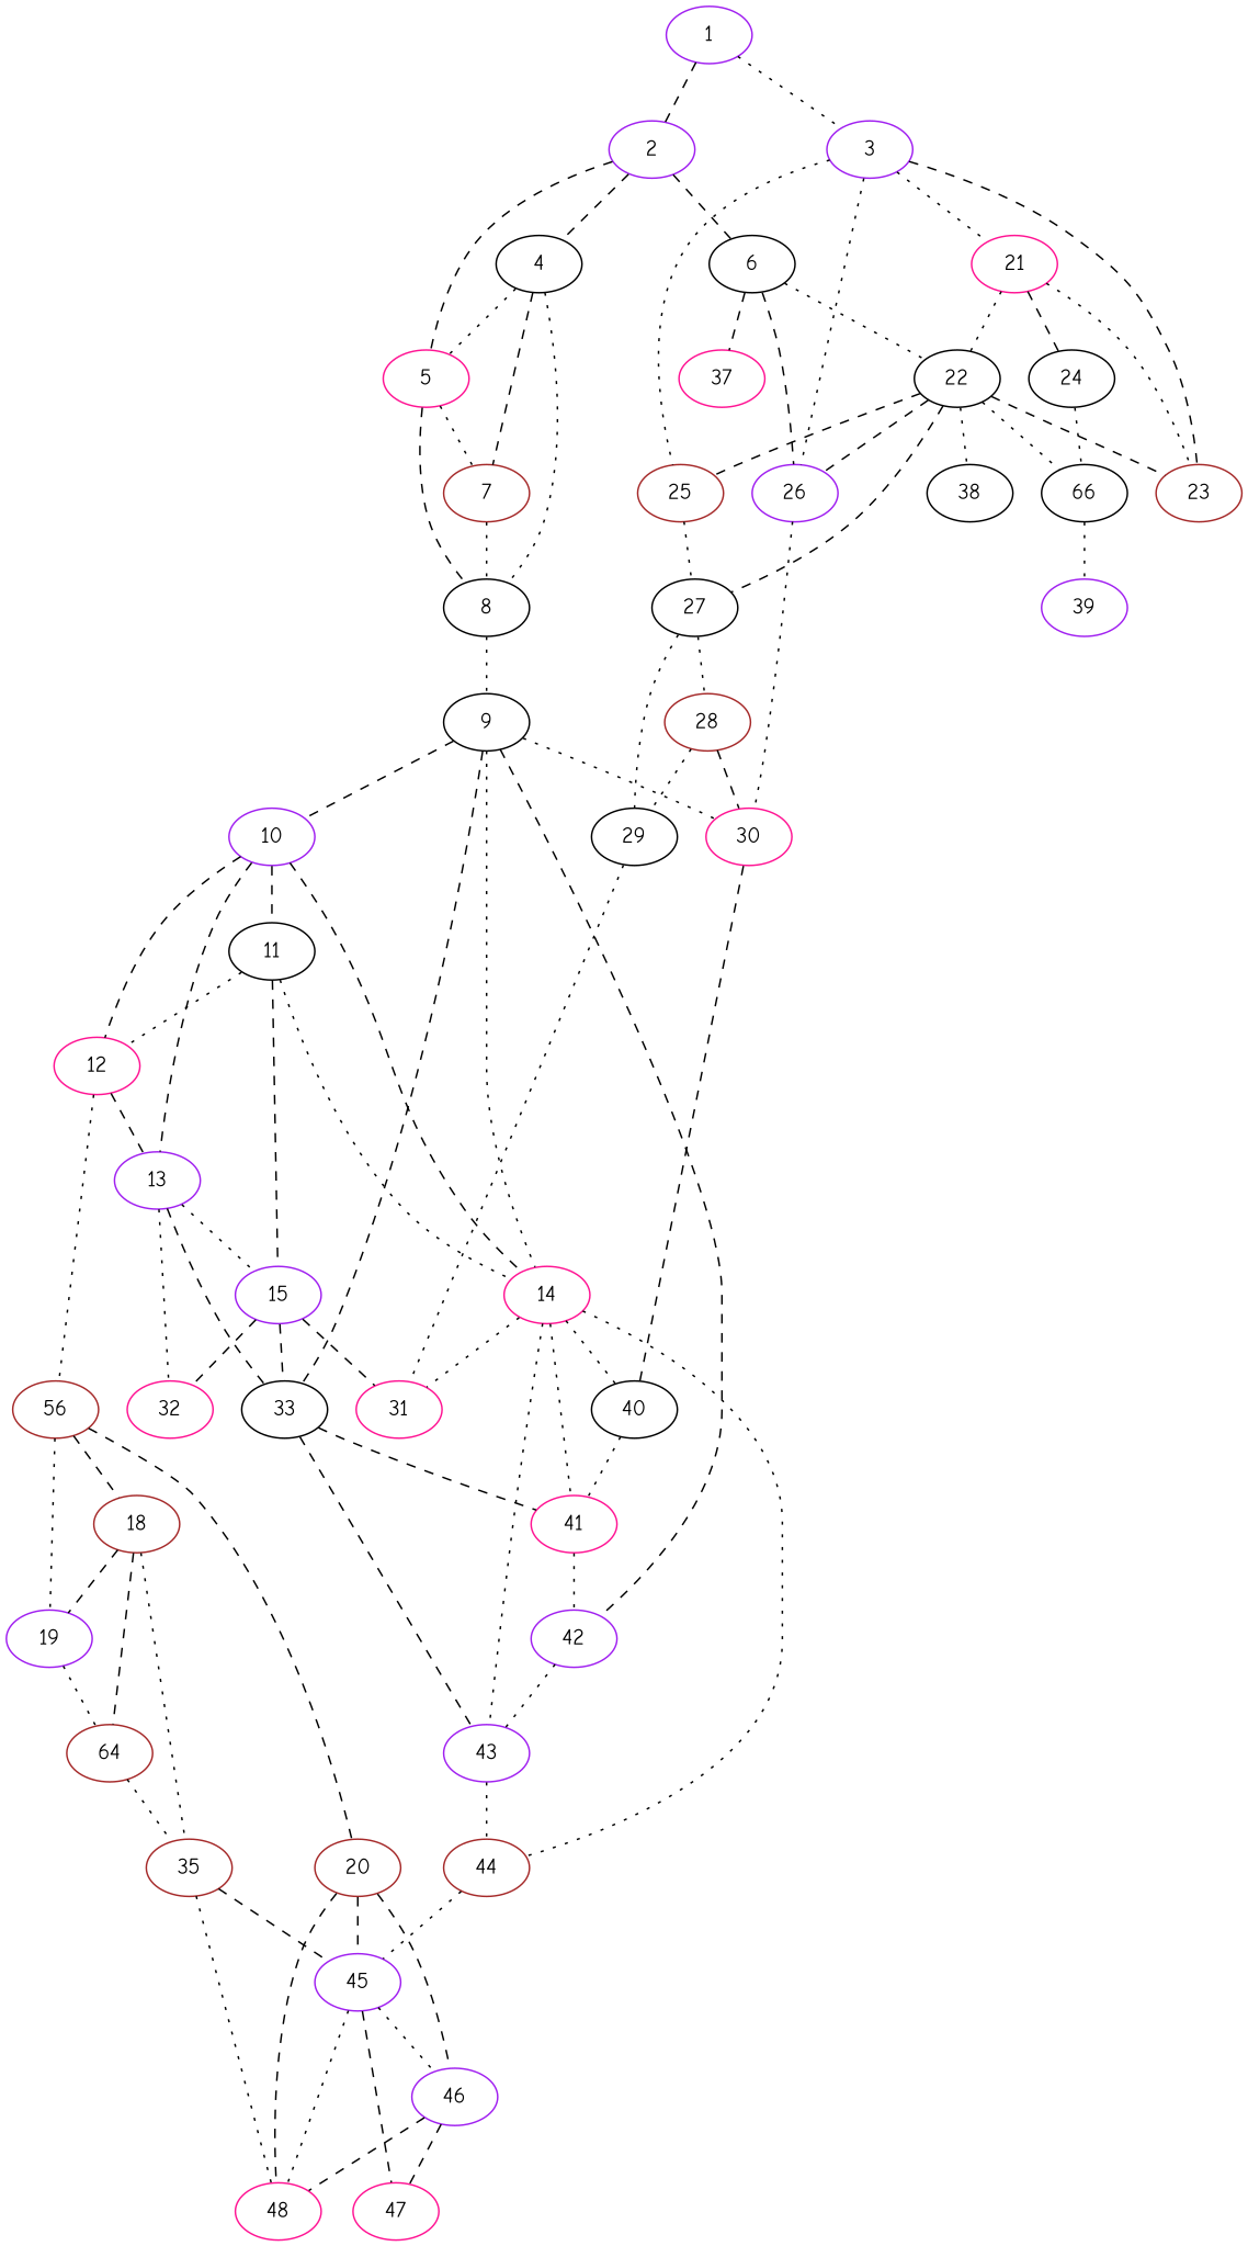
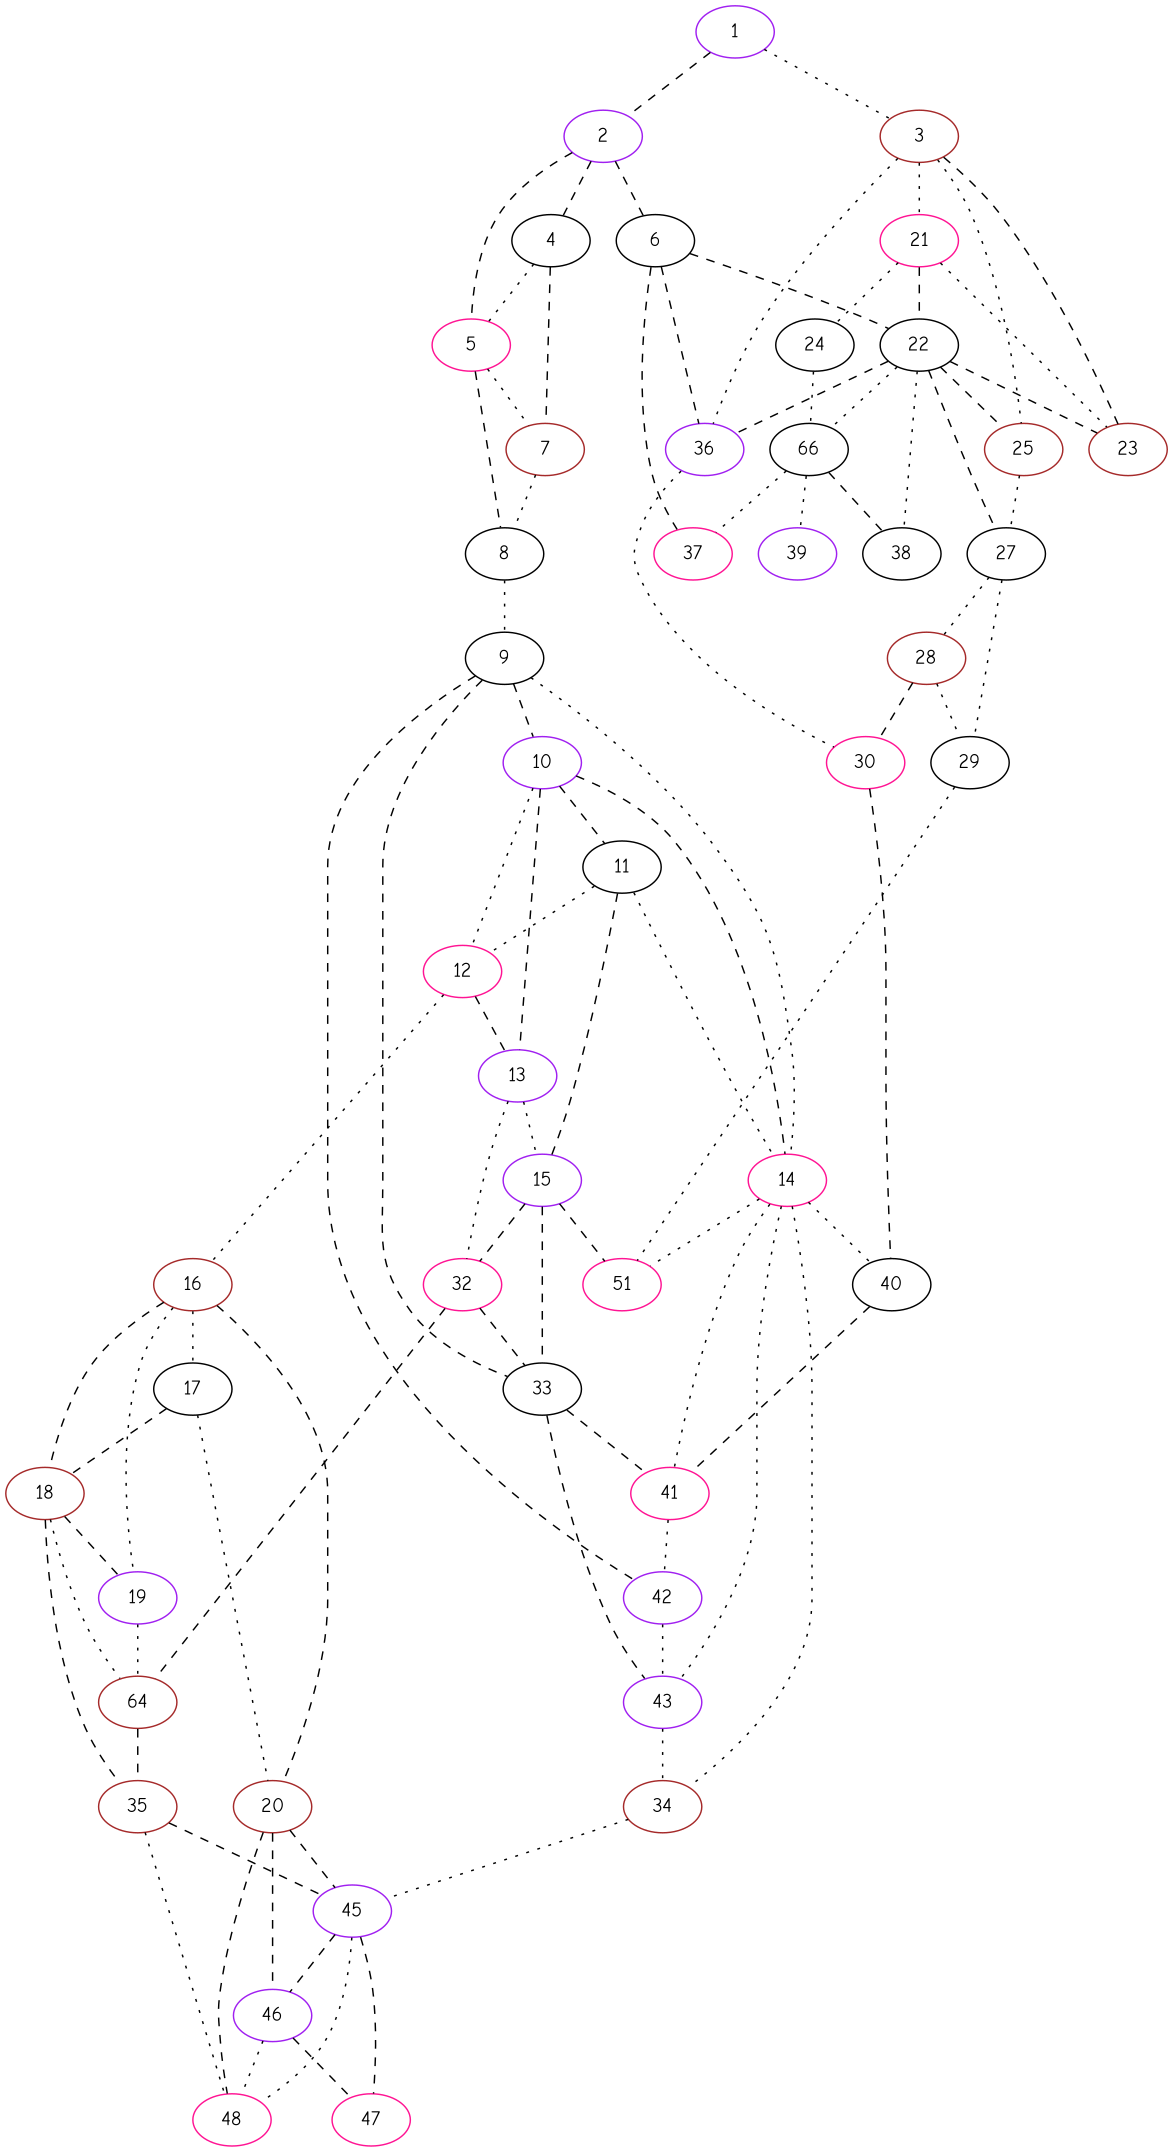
  graph {
    fontname="Comic Neue"
    node [color=black fontname="Comic Neue"]
    edge [fontname="Comic Neue" style=dotted]
    1 [color=purple]
    2 [color=purple]
-   3 [color=purple]
+   3 [color=brown]
    4
    5 [color=deeppink]
    6
    21 [color=deeppink]
    23 [color=brown]
    25 [color=brown]
-   26 [color=purple]
+   26 [color=purple label=36]
    7 [color=brown]
    8
    22
    37 [color=deeppink]
    24
    27
    30 [color=deeppink]
    9
    n19 [label=66]
    38
    10 [color=purple]
    14 [color=deeppink]
    33
    42 [color=purple]
    11
    12 [color=deeppink]
    13 [color=purple]
-   31 [color=deeppink]
+   31 [color=deeppink label=51]
    40
    41 [color=deeppink]
    43 [color=purple]
-   44 [color=brown]
+   44 [color=brown label=34]
    15 [color=purple]
-   16 [color=brown label=56]
+   16 [color=brown]
    32 [color=deeppink]
+   17
    18 [color=brown]
    19 [color=purple]
    20 [color=brown]
    n40 [color=brown label=64]
    45 [color=purple]
    35 [color=brown]
    46 [color=purple]
    48 [color=deeppink]
    47 [color=deeppink]
    28 [color=brown]
    29
    39 [color=purple]
    1 -- 2 [style=dashed]
    1 -- 3
    2 -- 4 [style=dashed]
    2 -- 5 [style=dashed]
    2 -- 6 [style=dashed]
    3 -- 21
    3 -- 23 [style=dashed]
    3 -- 25
    3 -- 26
    4 -- 5
    4 -- 7 [style=dashed]
-   4 -- 8
    5 -- 7
    5 -- 8 [style=dashed]
    6 -- 26 [style=dashed]
-   6 -- 22
+   6 -- 22 [style=dashed]
    6 -- 37 [style=dashed]
    21 -- 23
-   21 -- 22
-   21 -- 24 [style=dashed]
+   21 -- 22 [style=dashed]
+   21 -- 24
    25 -- 27
    26 -- 30
    7 -- 8
    8 -- 9
    22 -- 23 [style=dashed]
    22 -- 25 [style=dashed]
    22 -- 26 [style=dashed]
    22 -- 27 [style=dashed]
    22 -- n19
    22 -- 38
    24 -- n19
    27 -- 28
    27 -- 29
    30 -- 40 [style=dashed]
-   9 -- 30
    9 -- 10 [style=dashed]
    9 -- 14
    9 -- 33 [style=dashed]
    9 -- 42 [style=dashed]
+   n19 -- 37
+   n19 -- 38 [style=dashed]
    n19 -- 39
    10 -- 14 [style=dashed]
    10 -- 11 [style=dashed]
-   10 -- 12 [style=dashed]
+   10 -- 12
    10 -- 13 [style=dashed]
    14 -- 31
    14 -- 40
    14 -- 41
    14 -- 43
    14 -- 44
    33 -- 41 [style=dashed]
    33 -- 43 [style=dashed]
    42 -- 43
    11 -- 14
    11 -- 12
    11 -- 15 [style=dashed]
    12 -- 13 [style=dashed]
    12 -- 16
-   13 -- 33 [style=dashed]
+   32 -- 33 [style=dashed]
    13 -- 15
    13 -- 32
-   40 -- 41
+   40 -- 41 [style=dashed]
    41 -- 42
    43 -- 44
    44 -- 45
    15 -- 33 [style=dashed]
    15 -- 31 [style=dashed]
    15 -- 32 [style=dashed]
+   16 -- 17
    16 -- 18 [style=dashed]
    16 -- 19
    16 -- 20 [style=dashed]
+   32 -- n40 [style=dashed]
+   17 -- 18 [style=dashed]
+   17 -- 20
    18 -- 19 [style=dashed]
-   18 -- n40 [style=dashed]
-   18 -- 35
+   18 -- n40
+   18 -- 35 [style=dashed]
    19 -- n40
    20 -- 45 [style=dashed]
    20 -- 46 [style=dashed]
    20 -- 48 [style=dashed]
-   n40 -- 35
-   45 -- 46
+   n40 -- 35 [style=dashed]
+   45 -- 46 [style=dashed]
    45 -- 48
    45 -- 47 [style=dashed]
    35 -- 45 [style=dashed]
    35 -- 48
-   46 -- 48 [style=dashed]
+   46 -- 48
    46 -- 47 [style=dashed]
    28 -- 30 [style=dashed]
    28 -- 29
    29 -- 31
  }
